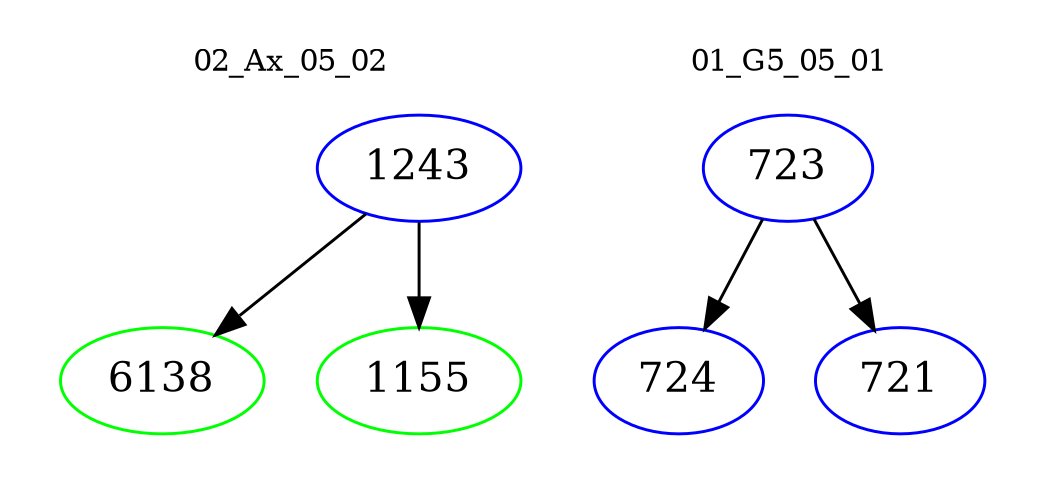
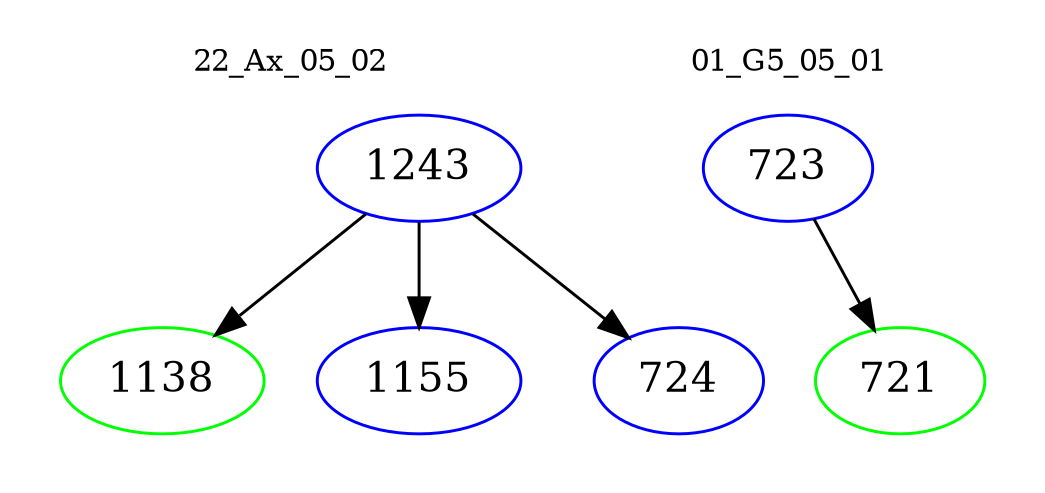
  digraph {
    node [color=blue]
    edge [color=black]
    n1 [label=1243]
-   n2 [color=green label=6138]
-   n3 [color=green label=1155]
+   n2 [color=green label=1138]
+   n3 [label=1155]
    n4 [label=723]
-   n5 [label=721]
+   n5 [color=green label=721]
    n6 [label=724]
    subgraph cluster_1 {
      color=white
      fontsize=10
-     label="02_Ax_05_02"
+     label="22_Ax_05_02"
      n1
      n2
      n3
    }
    subgraph cluster_2 {
      color=white
      fontsize=10
      label="01_G5_05_01"
      n4
      n5
      n6
    }
    n1 -> n2
    n1 -> n3
    n4 -> n5
-   n4 -> n6
+   n1 -> n6
  }
